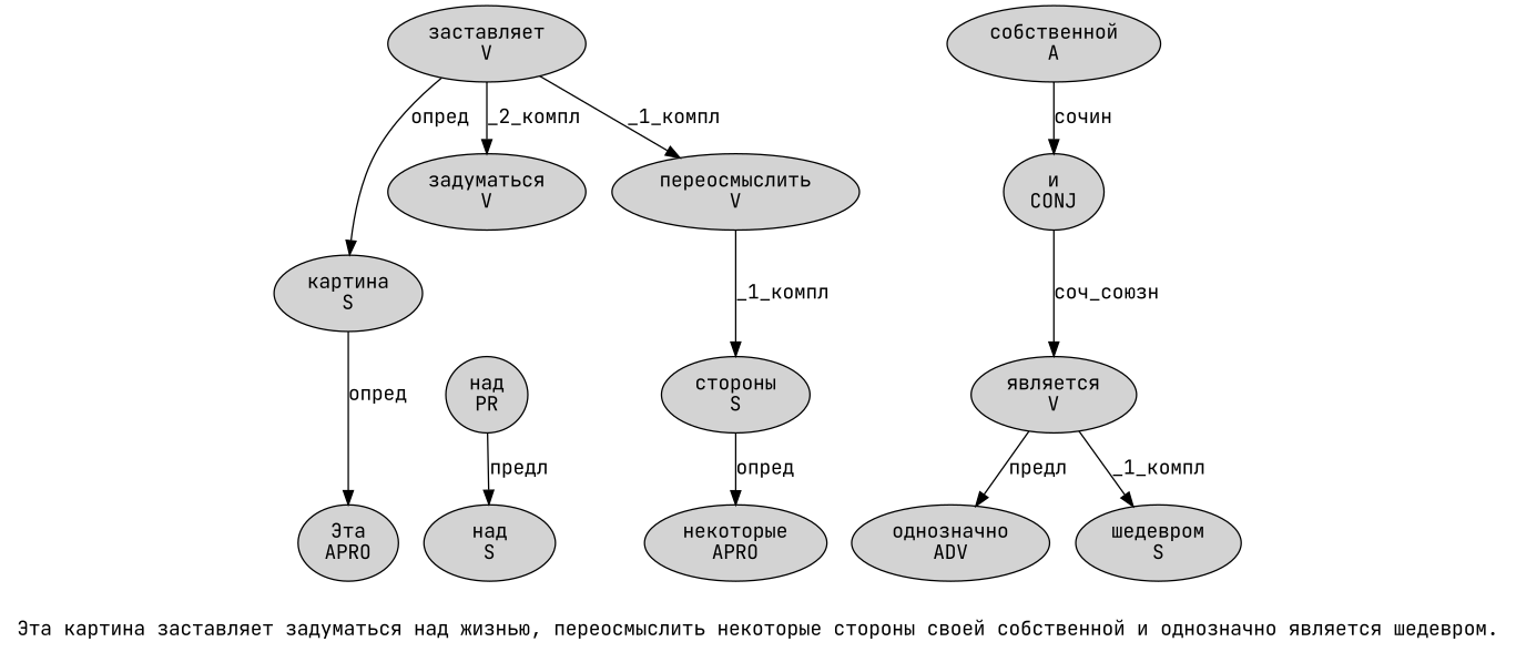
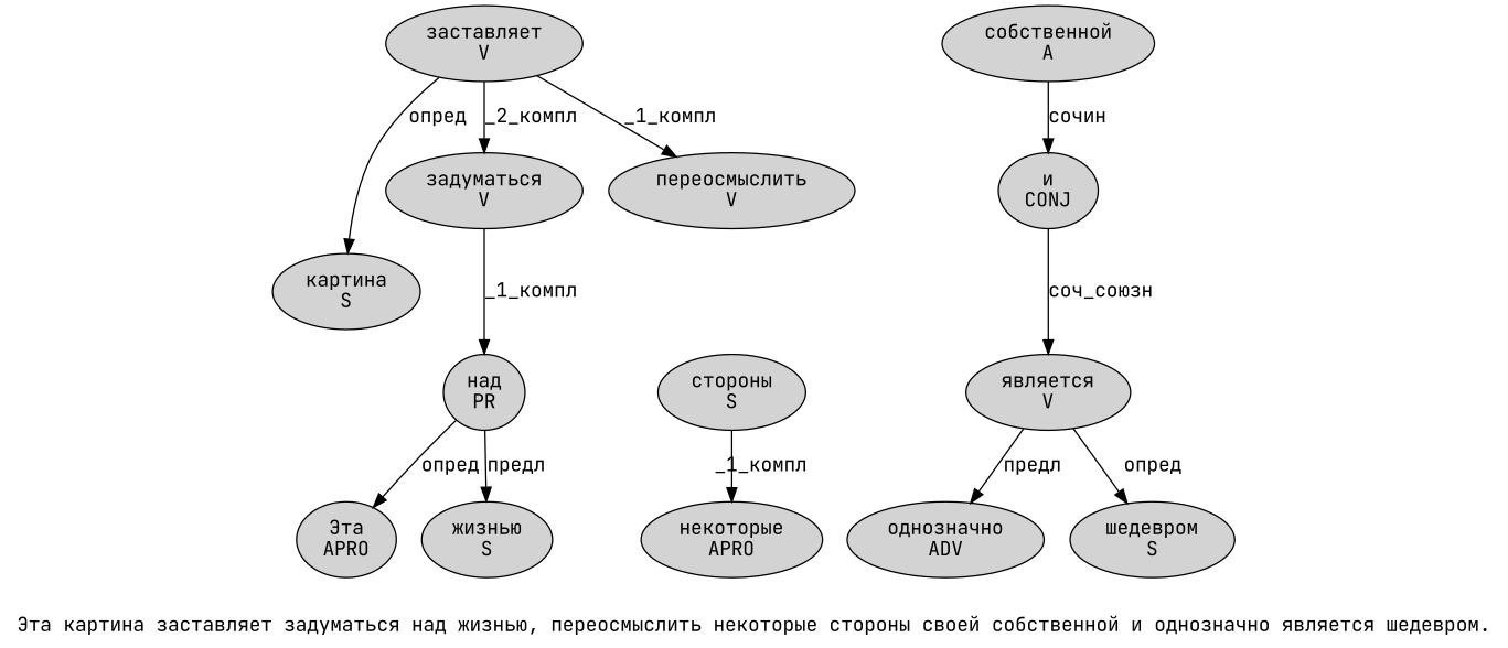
  digraph {
    fontname="JetBrains Mono"
    label="Эта картина заставляет задуматься над жизнью, переосмыслить некоторые стороны своей собственной и однозначно является шедевром."
    node [fillcolor=lightgray fontname="JetBrains Mono" penwidth=1 shape=ellipse style=filled]
    edge [fontname="JetBrains Mono"]
    n1 [label="Эта\nAPRO"]
    n2 [label="картина\nS"]
    n3 [label="заставляет\nV"]
    n4 [label="задуматься\nV"]
    n5 [label="переосмыслить\nV"]
    n6 [label="над\nPR"]
    n7 [label="стороны\nS"]
-   n8 [label="над\nS"]
+   n8 [label="жизнью\nS"]
    n9 [label="некоторые\nAPRO"]
    n10 [label="собственной\nA"]
    n11 [label="и\nCONJ"]
    n12 [label="является\nV"]
    n13 [label="однозначно\nADV"]
    n14 [label="шедевром\nS"]
-   n2 -> n1 [label="опред"]
+   n6 -> n1 [label="опред"]
    n3 -> n2 [label="опред"]
    n3 -> n4 [label="_2_компл"]
    n3 -> n5 [label="_1_компл"]
-   n5 -> n7 [label="_1_компл"]
+   n4 -> n6 [label="_1_компл"]
    n6 -> n8 [label="предл"]
-   n7 -> n9 [label="опред"]
+   n7 -> n9 [label="_1_компл"]
    n10 -> n11 [label="сочин"]
    n11 -> n12 [label="соч_союзн"]
    n12 -> n13 [label="предл"]
-   n12 -> n14 [label="_1_компл"]
+   n12 -> n14 [label="опред"]
  }
